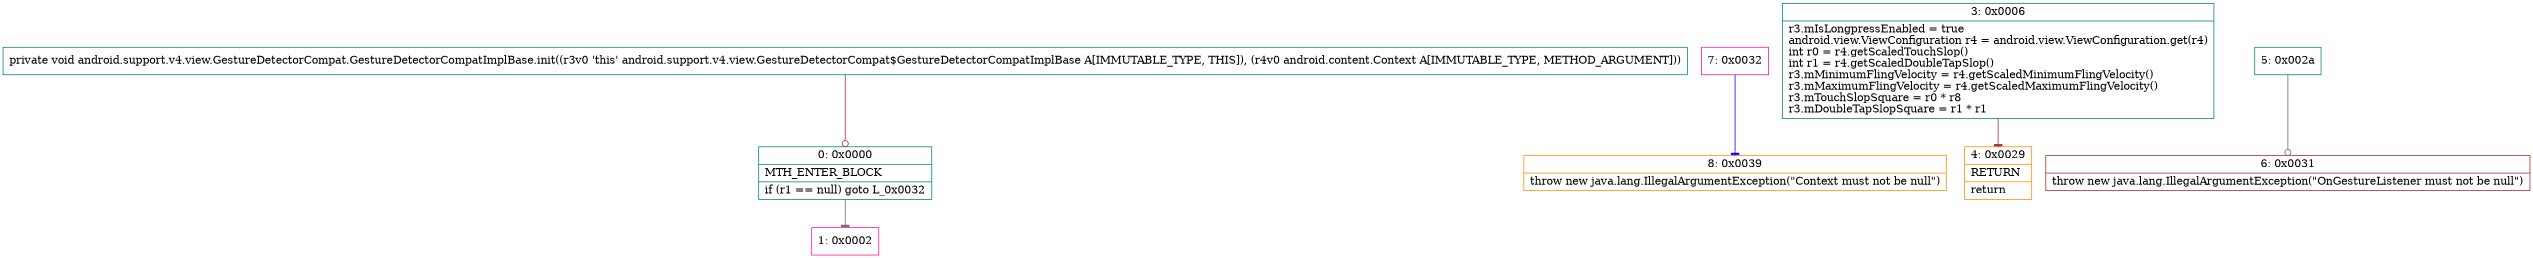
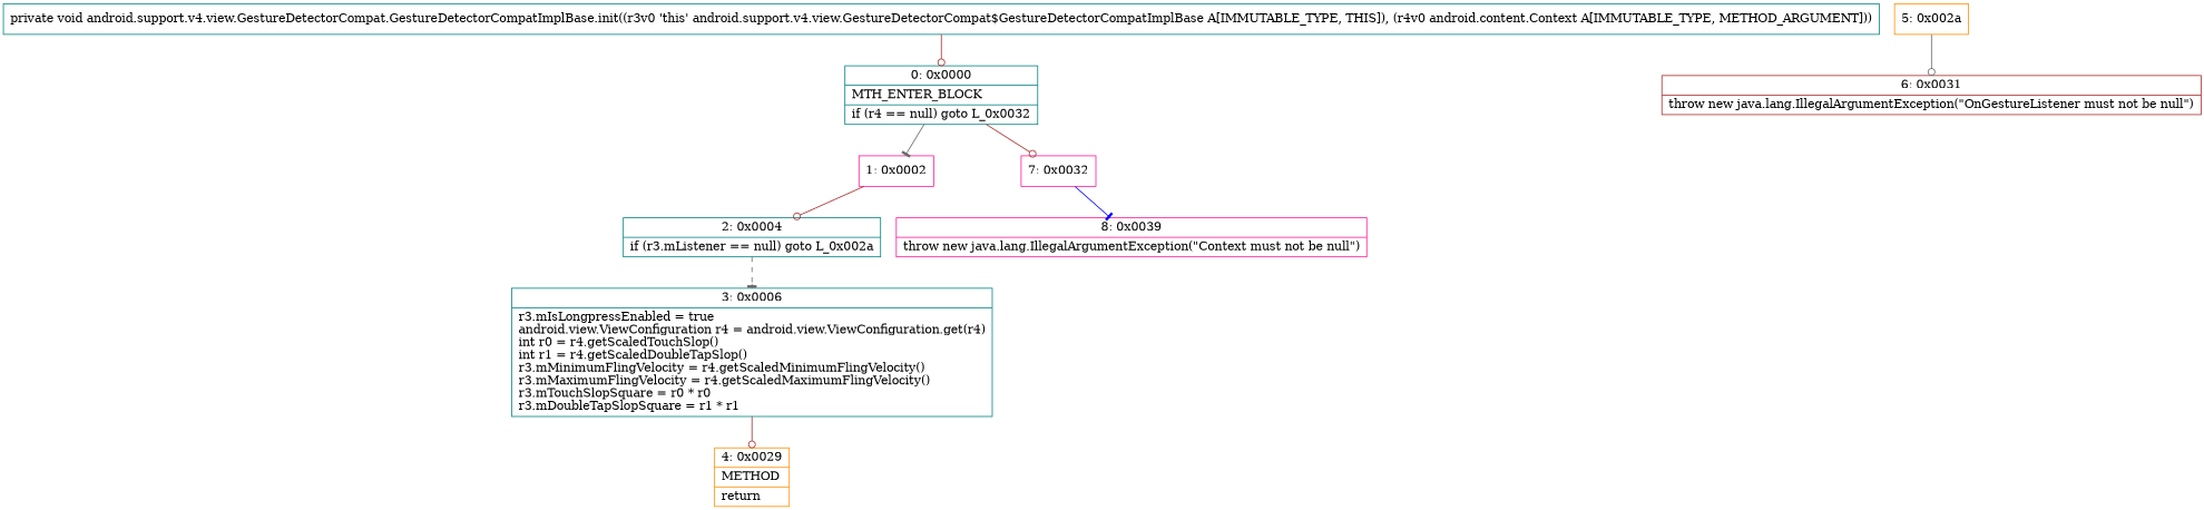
  digraph {
    node [color=teal shape=record]
    edge [arrowhead=tee color=brown]
-   n1 [label="{0\:\ 0x0000|MTH_ENTER_BLOCK\l|if (r1 == null) goto L_0x0032\l}"]
+   n1 [label="{0\:\ 0x0000|MTH_ENTER_BLOCK\l|if (r4 == null) goto L_0x0032\l}"]
    n2 [color=deeppink label="{1\:\ 0x0002}"]
    n3 [color=deeppink label="{7\:\ 0x0032}"]
-   n5 [color=darkorange label="{8\:\ 0x0039|throw new java.lang.IllegalArgumentException(\"Context must not be null\")\l}"]
-   n6 [label="{3\:\ 0x0006|r3.mIsLongpressEnabled = true\landroid.view.ViewConfiguration r4 = android.view.ViewConfiguration.get(r4)\lint r0 = r4.getScaledTouchSlop()\lint r1 = r4.getScaledDoubleTapSlop()\lr3.mMinimumFlingVelocity = r4.getScaledMinimumFlingVelocity()\lr3.mMaximumFlingVelocity = r4.getScaledMaximumFlingVelocity()\lr3.mTouchSlopSquare = r0 * r8\lr3.mDoubleTapSlopSquare = r1 * r1\l}"]
-   n7 [color=darkorange label="{4\:\ 0x0029|RETURN\l|return\l}"]
-   n8 [label="{5\:\ 0x002a}"]
+   n4 [label="{2\:\ 0x0004|if (r3.mListener == null) goto L_0x002a\l}"]
+   n5 [color=deeppink label="{8\:\ 0x0039|throw new java.lang.IllegalArgumentException(\"Context must not be null\")\l}"]
+   n6 [label="{3\:\ 0x0006|r3.mIsLongpressEnabled = true\landroid.view.ViewConfiguration r4 = android.view.ViewConfiguration.get(r4)\lint r0 = r4.getScaledTouchSlop()\lint r1 = r4.getScaledDoubleTapSlop()\lr3.mMinimumFlingVelocity = r4.getScaledMinimumFlingVelocity()\lr3.mMaximumFlingVelocity = r4.getScaledMaximumFlingVelocity()\lr3.mTouchSlopSquare = r0 * r0\lr3.mDoubleTapSlopSquare = r1 * r1\l}"]
+   n7 [color=darkorange label="{4\:\ 0x0029|METHOD\l|return\l}"]
+   n8 [color=darkorange label="{5\:\ 0x002a}"]
    n9 [color=brown label="{6\:\ 0x0031|throw new java.lang.IllegalArgumentException(\"OnGestureListener must not be null\")\l}"]
    n10 [label="{private void android.support.v4.view.GestureDetectorCompat.GestureDetectorCompatImplBase.init((r3v0 'this' android.support.v4.view.GestureDetectorCompat$GestureDetectorCompatImplBase A[IMMUTABLE_TYPE, THIS]), (r4v0 android.content.Context A[IMMUTABLE_TYPE, METHOD_ARGUMENT])) }"]
    n1 -> n2 [color=gray40 style=solid]
+   n1 -> n3 [arrowhead=odot]
+   n2 -> n4 [arrowhead=odot]
    n3 -> n5 [color=blue]
-   n6 -> n7
+   n4 -> n6 [color=gray40 style=dashed]
+   n6 -> n7 [arrowhead=odot]
    n8 -> n9 [arrowhead=odot color=gray40]
    n10 -> n1 [arrowhead=odot]
  }
